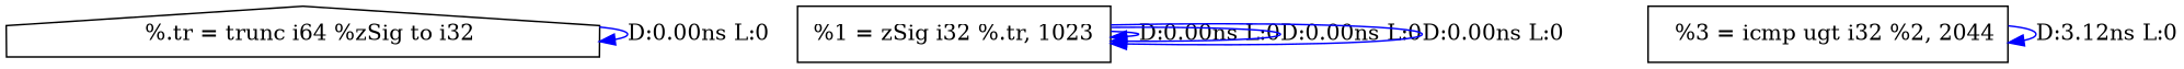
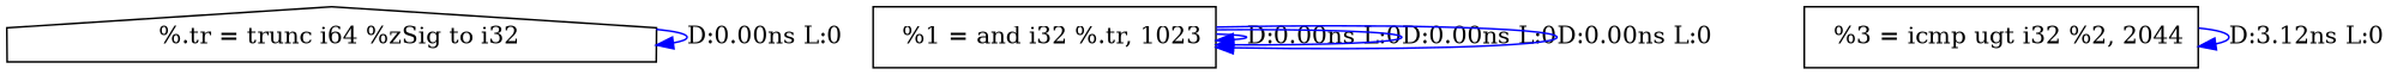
  digraph {
    node [shape=box]
    edge [color=blue]
    n1 [label="  %.tr = trunc i64 %zSig to i32" shape=house]
-   n2 [label="%1 = zSig i32 %.tr, 1023"]
+   n2 [label="  %1 = and i32 %.tr, 1023"]
    n3 [label="  %3 = icmp ugt i32 %2, 2044"]
    n1 -> n1 [label="D:0.00ns L:0"]
    n2 -> n2 [label="D:0.00ns L:0"]
    n2 -> n2 [label="D:0.00ns L:0"]
    n2 -> n2 [label="D:0.00ns L:0"]
    n3 -> n3 [label="D:3.12ns L:0"]
  }
